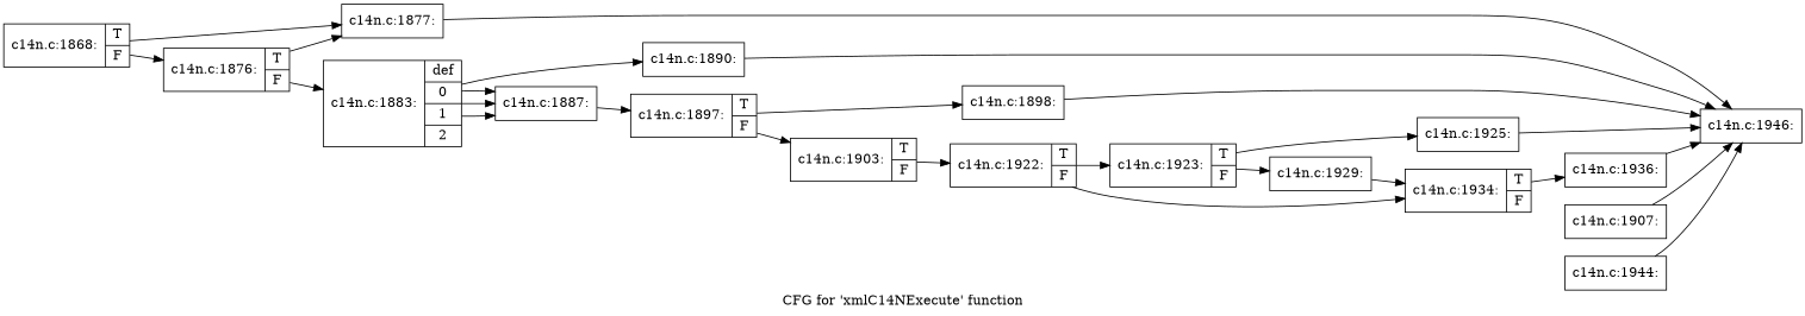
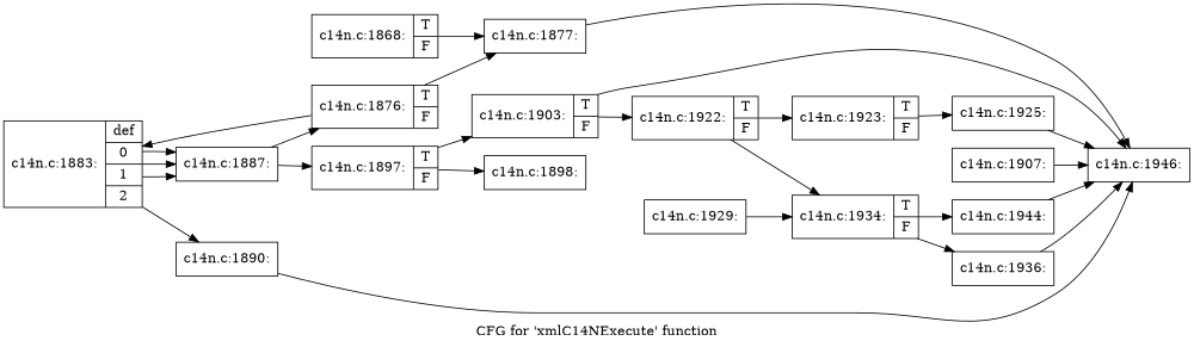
  digraph {
    label="CFG for 'xmlC14NExecute' function"
    rankdir=LR
    node [shape=record]
    n1 [label="{c14n.c:1868:|{<s0>T|<s1>F}}"]
    n2 [label="{c14n.c:1877:}"]
    n3 [label="{c14n.c:1876:|{<s0>T|<s1>F}}"]
    n4 [label="{c14n.c:1946:}"]
    n5 [label="{c14n.c:1883:|{<s0>def|<s1>0|<s2>1|<s3>2}}"]
    n6 [label="{c14n.c:1890:}"]
    n7 [label="{c14n.c:1887:}"]
    n8 [label="{c14n.c:1897:|{<s0>T|<s1>F}}"]
    n9 [label="{c14n.c:1898:}"]
    n10 [label="{c14n.c:1903:|{<s0>T|<s1>F}}"]
    n11 [label="{c14n.c:1922:|{<s0>T|<s1>F}}"]
    n12 [label="{c14n.c:1907:}"]
    n13 [label="{c14n.c:1923:|{<s0>T|<s1>F}}"]
    n14 [label="{c14n.c:1934:|{<s0>T|<s1>F}}"]
    n15 [label="{c14n.c:1925:}"]
    n16 [label="{c14n.c:1929:}"]
    n17 [label="{c14n.c:1936:}"]
    n18 [label="{c14n.c:1944:}"]
    n1 -> n2
-   n1 -> n3
+   n7 -> n3
    n2 -> n4
    n3 -> n2
    n3 -> n5
    n5 -> n6
    n5 -> n7
    n5 -> n7
    n5 -> n7
    n6 -> n4
    n7 -> n8
    n8 -> n9
    n8 -> n10
-   n9 -> n4
+   n10 -> n4
    n10 -> n11
    n11 -> n13
    n11 -> n14
    n12 -> n4
    n13 -> n15
-   n13 -> n16
    n14 -> n17
+   n14 -> n18
    n15 -> n4
    n16 -> n14
    n17 -> n4
    n18 -> n4
  }
